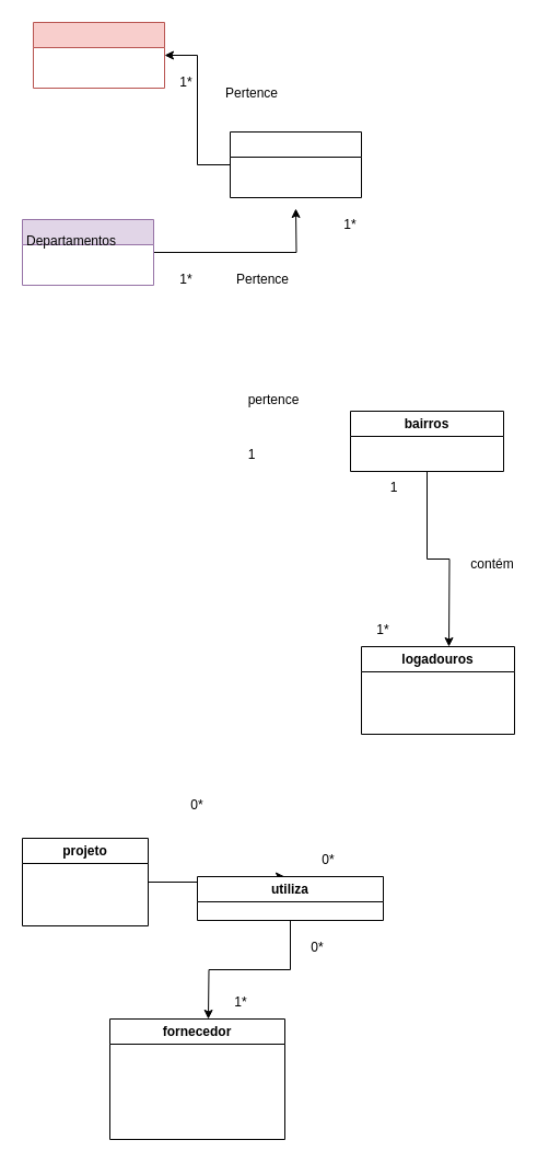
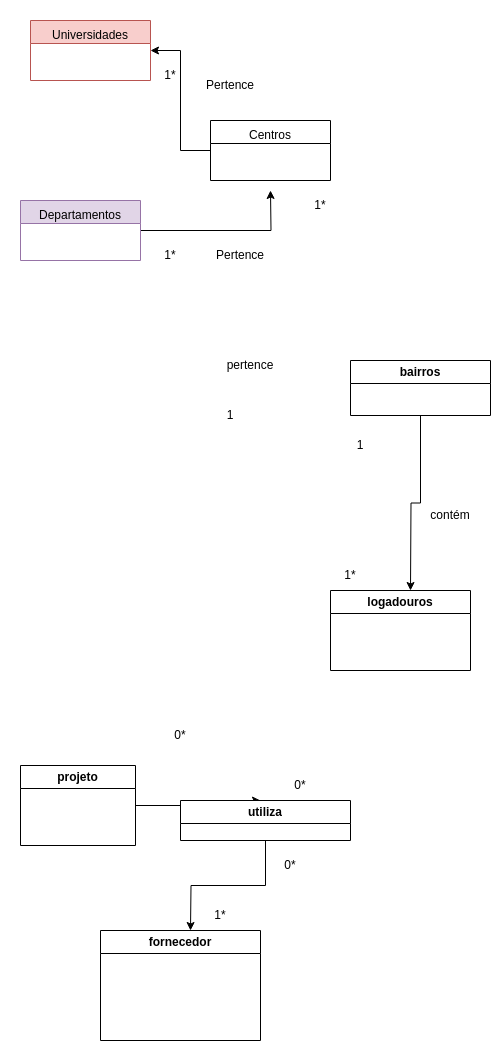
  <mxCell id="0" />
  <mxCell id="1" parent="0" />
  <mxCell id="2" value="" style="rounded=0;whiteSpace=wrap;html=1;fillColor=#f8cecc;strokeColor=#b85450;shape=swimlane;fontStyle=1;startSize=23;" vertex="1" parent="1"><mxGeometry x="30" y="20" width="120" height="60" as="geometry" /></mxCell>
+ <mxCell id="3" value="Universidades" style="text;html=1;align=center;verticalAlign=middle;whiteSpace=wrap;rounded=0;" vertex="1" parent="2"><mxGeometry x="30" width="60" height="30" as="geometry" /></mxCell>
  <mxCell id="4" value="1*" style="text;html=1;align=center;verticalAlign=middle;whiteSpace=wrap;rounded=0;" vertex="1" parent="1"><mxGeometry x="140" y="60" width="60" height="30" as="geometry" /></mxCell>
  <mxCell id="5" style="edgeStyle=orthogonalEdgeStyle;rounded=0;orthogonalLoop=1;jettySize=auto;html=1;" edge="1" parent="1" source="6"><mxGeometry relative="1" as="geometry"><mxPoint x="270" y="190" as="targetPoint" /></mxGeometry></mxCell>
  <mxCell id="6" value="" style="rounded=0;whiteSpace=wrap;html=1;fillColor=#e1d5e7;strokeColor=#9673a6;shape=swimlane;fontStyle=1;startSize=23;" vertex="1" parent="1"><mxGeometry x="20" y="200" width="120" height="60" as="geometry" /></mxCell>
- <mxCell id="7" value="Departamentos" style="text;html=1;align=center;verticalAlign=middle;whiteSpace=wrap;rounded=0;" vertex="1" parent="6"><mxGeometry x="15" y="5" width="60" height="30" as="geometry" /></mxCell>
+ <mxCell id="7" value="Departamentos" style="text;html=1;align=center;verticalAlign=middle;whiteSpace=wrap;rounded=0;" vertex="1" parent="6"><mxGeometry x="30" width="60" height="30" as="geometry" /></mxCell>
  <mxCell id="8" value="1*" style="text;html=1;align=center;verticalAlign=middle;whiteSpace=wrap;rounded=0;" vertex="1" parent="1"><mxGeometry x="140" y="240" width="60" height="30" as="geometry" /></mxCell>
  <mxCell id="9" value="Pertence" style="text;html=1;align=center;verticalAlign=middle;whiteSpace=wrap;rounded=0;" vertex="1" parent="1"><mxGeometry x="200" y="70" width="60" height="30" as="geometry" /></mxCell>
  <mxCell id="10" style="edgeStyle=orthogonalEdgeStyle;rounded=0;orthogonalLoop=1;jettySize=auto;html=1;entryX=1;entryY=0.5;entryDx=0;entryDy=0;" edge="1" parent="1" source="11" target="2"><mxGeometry relative="1" as="geometry" /></mxCell>
  <mxCell id="11" value="" style="rounded=0;whiteSpace=wrap;html=1;shape=swimlane;fontStyle=1;startSize=23;" vertex="1" parent="1"><mxGeometry x="210" y="120" width="120" height="60" as="geometry" /></mxCell>
+ <mxCell id="12" value="Centros" style="text;html=1;align=center;verticalAlign=middle;whiteSpace=wrap;rounded=0;" vertex="1" parent="11"><mxGeometry x="30" width="60" height="30" as="geometry" /></mxCell>
  <mxCell id="13" value="1*" style="text;html=1;align=center;verticalAlign=middle;whiteSpace=wrap;rounded=0;" vertex="1" parent="1"><mxGeometry x="290" y="190" width="60" height="30" as="geometry" /></mxCell>
  <mxCell id="14" value="Pertence" style="text;html=1;align=center;verticalAlign=middle;whiteSpace=wrap;rounded=0;" vertex="1" parent="1"><mxGeometry x="210" y="240" width="60" height="30" as="geometry" /></mxCell>
  <mxCell id="15" style="edgeStyle=orthogonalEdgeStyle;rounded=0;orthogonalLoop=1;jettySize=auto;html=1;exitX=0.5;exitY=1;exitDx=0;exitDy=0;" edge="1" parent="1" source="16"><mxGeometry relative="1" as="geometry"><mxPoint x="410" y="590" as="targetPoint" /></mxGeometry></mxCell>
- <mxCell id="16" value="bairros" style="swimlane;whiteSpace=wrap;html=1;" vertex="1" parent="1"><mxGeometry x="320" y="375" width="140" height="55" as="geometry" /></mxCell>
+ <mxCell id="16" value="bairros" style="swimlane;whiteSpace=wrap;html=1;" vertex="1" parent="1"><mxGeometry x="350" y="360" width="140" height="55" as="geometry" /></mxCell>
  <mxCell id="17" value="pertence" style="text;html=1;align=center;verticalAlign=middle;whiteSpace=wrap;rounded=0;" vertex="1" parent="1"><mxGeometry x="220" y="350" width="60" height="30" as="geometry" /></mxCell>
  <mxCell id="18" value="1" style="text;html=1;align=center;verticalAlign=middle;whiteSpace=wrap;rounded=0;" vertex="1" parent="1"><mxGeometry x="200" y="400" width="60" height="30" as="geometry" /></mxCell>
  <mxCell id="19" value="logadouros" style="swimlane;whiteSpace=wrap;html=1;" vertex="1" parent="1"><mxGeometry x="330" y="590" width="140" height="80" as="geometry" /></mxCell>
  <mxCell id="20" value="1*" style="text;html=1;align=center;verticalAlign=middle;whiteSpace=wrap;rounded=0;" vertex="1" parent="1"><mxGeometry x="320" y="560" width="60" height="30" as="geometry" /></mxCell>
  <mxCell id="21" value="1" style="text;html=1;align=center;verticalAlign=middle;whiteSpace=wrap;rounded=0;" vertex="1" parent="1"><mxGeometry x="330" y="430" width="60" height="30" as="geometry" /></mxCell>
  <mxCell id="22" value="contém" style="text;html=1;align=center;verticalAlign=middle;whiteSpace=wrap;rounded=0;" vertex="1" parent="1"><mxGeometry x="420" y="500" width="60" height="30" as="geometry" /></mxCell>
  <mxCell id="23" style="edgeStyle=orthogonalEdgeStyle;rounded=0;orthogonalLoop=1;jettySize=auto;html=1;" edge="1" parent="1" source="24"><mxGeometry relative="1" as="geometry"><mxPoint x="260" y="800" as="targetPoint" /></mxGeometry></mxCell>
  <mxCell id="24" value="projeto" style="swimlane;whiteSpace=wrap;html=1;" vertex="1" parent="1"><mxGeometry x="20" y="765" width="115" height="80" as="geometry" /></mxCell>
  <mxCell id="25" style="edgeStyle=orthogonalEdgeStyle;rounded=0;orthogonalLoop=1;jettySize=auto;html=1;" edge="1" parent="1" source="26"><mxGeometry relative="1" as="geometry"><mxPoint x="190" y="930" as="targetPoint" /></mxGeometry></mxCell>
  <mxCell id="26" value="utiliza" style="swimlane;whiteSpace=wrap;html=1;" vertex="1" parent="1"><mxGeometry x="180" y="800" width="170" height="40" as="geometry" /></mxCell>
  <mxCell id="27" value="fornecedor" style="swimlane;whiteSpace=wrap;html=1;" vertex="1" parent="1"><mxGeometry x="100" y="930" width="160" height="110" as="geometry" /></mxCell>
  <mxCell id="28" value="0*" style="text;html=1;align=center;verticalAlign=middle;whiteSpace=wrap;rounded=0;" vertex="1" parent="1"><mxGeometry x="150" y="720" width="60" height="30" as="geometry" /></mxCell>
  <mxCell id="29" value="0*" style="text;html=1;align=center;verticalAlign=middle;whiteSpace=wrap;rounded=0;" vertex="1" parent="1"><mxGeometry x="270" y="770" width="60" height="30" as="geometry" /></mxCell>
  <mxCell id="30" value="0*" style="text;html=1;align=center;verticalAlign=middle;whiteSpace=wrap;rounded=0;" vertex="1" parent="1"><mxGeometry x="260" y="850" width="60" height="30" as="geometry" /></mxCell>
  <mxCell id="31" value="1*" style="text;html=1;align=center;verticalAlign=middle;whiteSpace=wrap;rounded=0;" vertex="1" parent="1"><mxGeometry x="190" y="900" width="60" height="30" as="geometry" /></mxCell>
